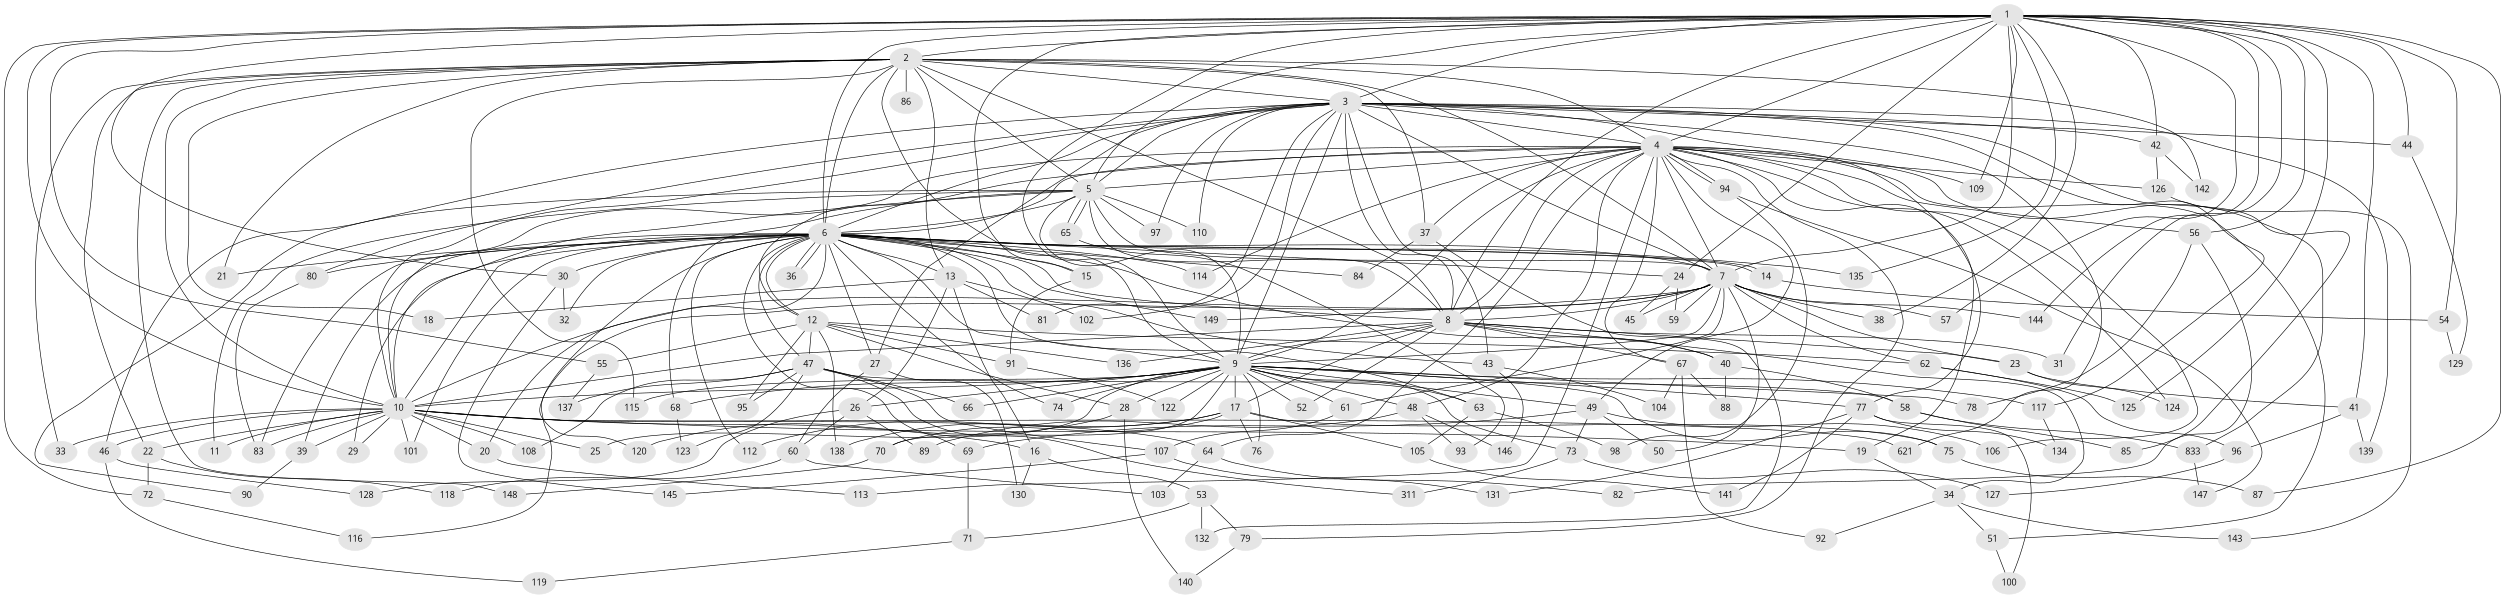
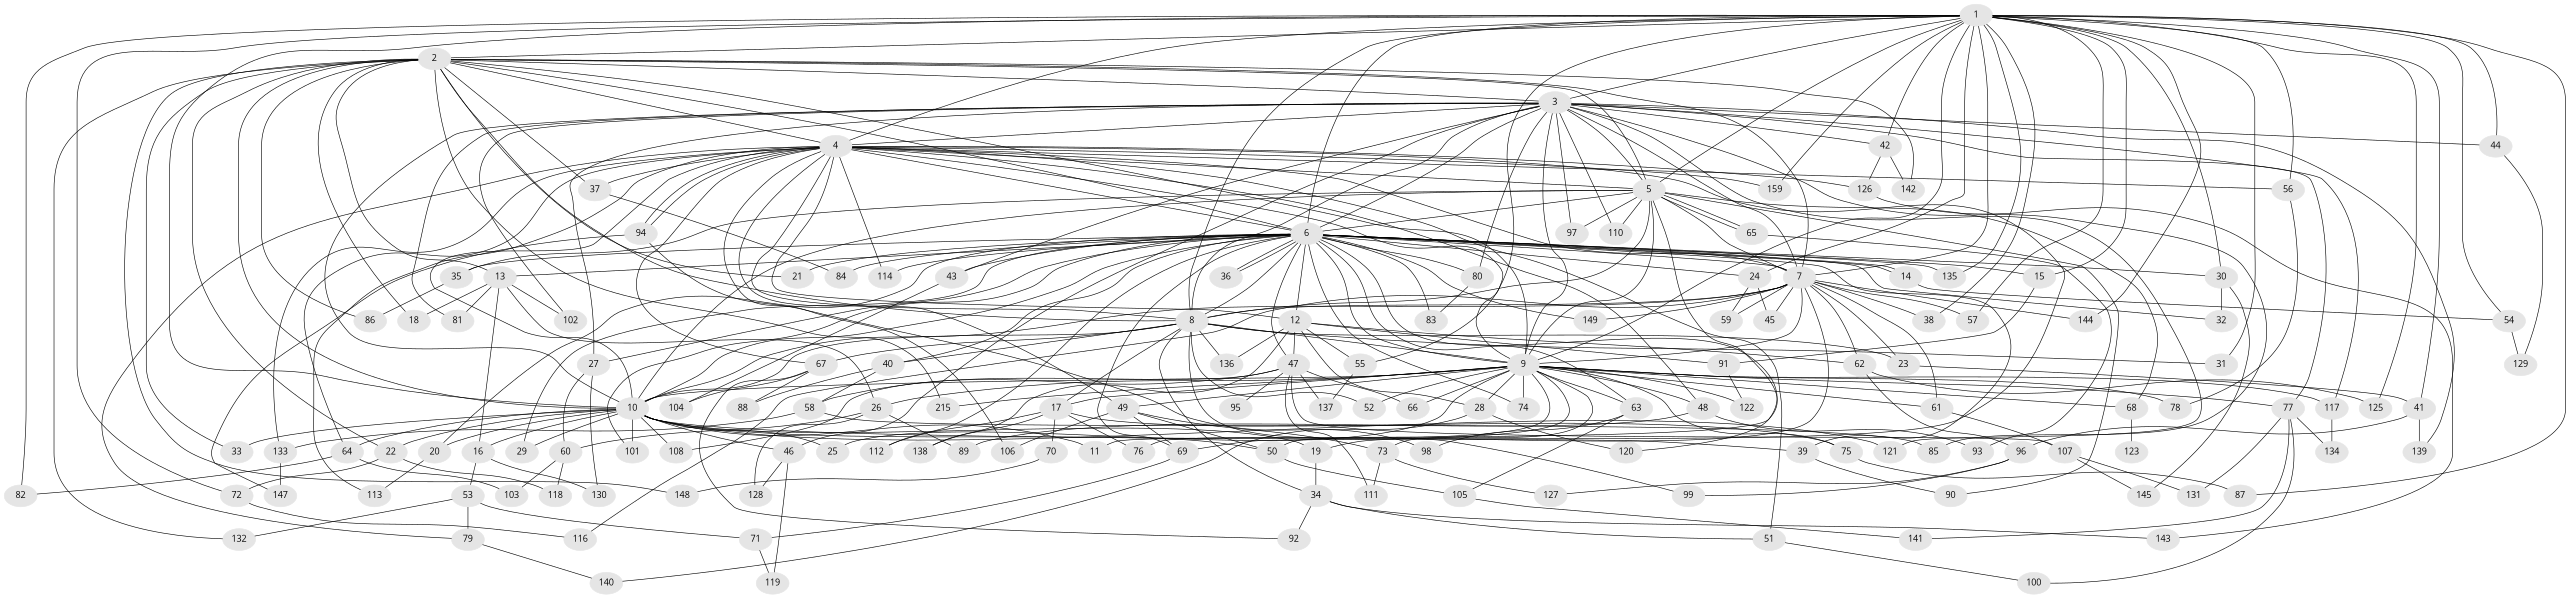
  graph {
    fontname="Open Sans"
    node [color=gray90 fontname="Open Sans" style=filled]
    edge [fontname="Open Sans"]
    1
    2
    3
    4
    5
    6
    7
    8
    9
    10
    15
    24
    30
    31
    38
    41
    42
    44
    54
    55
    56
    57
    72
    82
    87
-   109
+   109 [label=159]
    125
    135
    144
    86
    13
    18
    21
    22
    33
    37
-   115
+   115 [label=215]
    132
    142
    148
    27
    43
    46
    77
    80
    81
    85
    97
    102
    110
    117
-   121 [label=621]
+   121
    139
    12
    19
    48
    49
    51
    64
    67
    79
    94
    106
    113
    114
-   124
    126
-   133 [label=833]
+   133
    11
+   35
    65
    68
    90
    14
    20
    29
    32
    36
    39
    40
    47
    63
    69
    74
    84
    101
    112
    120
    149
    83
    23
    45
    50
    59
    61
    62
    116
    17
    34
    52
+   99
    136
    25
    26
    28
    66
    70
    73
    75
    76
    78
    122
    16
    108
    91
    145
    96
    129
    137
    118
    130
    60
    104
-   146
    128
    119
    100
    141
    131
    134
    95
    138
    89
    93
    103
    92
    88
    140
    98
    147
    143
    123
    58
    107
-   111 [label=311]
+   111
    53
    71
    105
    127
    1 -- 2
    1 -- 3
    1 -- 4
    1 -- 5
    1 -- 6
    1 -- 7
    1 -- 8
    1 -- 9
    1 -- 10
    1 -- 15
    1 -- 24
    1 -- 30
    1 -- 31
    1 -- 38
    1 -- 41
    1 -- 42
    1 -- 44
    1 -- 54
    1 -- 55
    1 -- 56
    1 -- 57
    1 -- 72
-   56 -- 82
+   1 -- 82
    1 -- 87
    1 -- 109
    1 -- 125
    1 -- 135
    1 -- 144
    2 -- 3
    2 -- 4
    2 -- 5
    2 -- 6
    2 -- 7
    2 -- 8
    2 -- 9
    2 -- 10
    2 -- 86
    2 -- 13
    2 -- 18
    2 -- 21
    2 -- 22
    2 -- 33
    2 -- 37
    2 -- 115
-   37 -- 132
+   2 -- 132
    2 -- 142
    2 -- 148
    3 -- 4
    3 -- 5
    3 -- 6
    3 -- 7
    3 -- 8
    3 -- 9
    3 -- 10
    3 -- 42
    3 -- 44
    3 -- 27
    3 -- 43
    3 -- 46
    3 -- 77
    3 -- 80
    3 -- 81
    3 -- 85
    3 -- 97
    3 -- 102
    3 -- 110
    3 -- 117
    3 -- 121
    3 -- 139
    4 -- 5
    4 -- 6
    4 -- 7
    4 -- 8
    4 -- 9
    4 -- 10
    4 -- 56
    4 -- 109
    4 -- 37
    4 -- 12
    4 -- 19
    4 -- 48
    4 -- 49
    4 -- 51
    4 -- 64
    4 -- 67
    4 -- 79
    4 -- 94
    4 -- 94
    4 -- 106
    4 -- 113
    4 -- 114
-   4 -- 124
    4 -- 126
    4 -- 133
    5 -- 6
    5 -- 7
    5 -- 8
    5 -- 9
    5 -- 10
    5 -- 97
    5 -- 110
    5 -- 11
+   5 -- 35
    5 -- 65
    5 -- 65
    5 -- 68
    5 -- 90
    6 -- 7
    6 -- 8
    6 -- 9
    6 -- 10
    6 -- 15
    6 -- 24
    6 -- 30
    6 -- 135
    6 -- 13
    6 -- 21
    6 -- 27
    6 -- 43
    6 -- 80
    6 -- 12
    6 -- 114
+   6 -- 35
    6 -- 14
    6 -- 14
    6 -- 20
    6 -- 29
    6 -- 32
    6 -- 36
    6 -- 36
    6 -- 39
    6 -- 40
    6 -- 47
    6 -- 63
    6 -- 69
    6 -- 74
    6 -- 84
    6 -- 101
    6 -- 112
    6 -- 120
    6 -- 149
    6 -- 83
    7 -- 8
    7 -- 9
    7 -- 10
    7 -- 38
    7 -- 57
    7 -- 144
    7 -- 149
    7 -- 23
    7 -- 45
    7 -- 50
    7 -- 59
    7 -- 61
    7 -- 62
    7 -- 116
    8 -- 9
    8 -- 10
    8 -- 31
    8 -- 67
    8 -- 40
    8 -- 23
    8 -- 17
    8 -- 34
    8 -- 52
+   8 -- 99
    8 -- 136
    9 -- 10
    9 -- 115
    9 -- 77
    9 -- 117
    9 -- 48
    9 -- 49
    9 -- 68
    9 -- 63
    9 -- 74
    9 -- 61
    9 -- 17
    9 -- 52
    9 -- 25
    9 -- 26
    9 -- 28
    9 -- 66
-   9 -- 70
+   9 -- 69
    9 -- 73
    9 -- 75
    9 -- 76
    9 -- 78
    9 -- 122
    10 -- 22
    10 -- 33
    10 -- 46
    10 -- 121
    10 -- 19
    10 -- 64
    10 -- 11
    10 -- 20
    10 -- 29
    10 -- 39
    10 -- 101
-   10 -- 83
+   10 -- 50
    10 -- 25
    10 -- 16
    10 -- 108
    15 -- 91
    24 -- 45
    24 -- 59
    30 -- 32
    30 -- 145
    41 -- 139
    41 -- 96
    42 -- 142
    42 -- 126
    44 -- 129
    54 -- 129
    55 -- 137
    56 -- 78
    72 -- 116
    13 -- 18
    13 -- 81
    13 -- 102
    13 -- 26
    13 -- 16
    22 -- 72
    22 -- 118
    37 -- 84
    27 -- 130
    27 -- 60
    43 -- 104
-   43 -- 146
    46 -- 128
    46 -- 119
    77 -- 100
    77 -- 141
    77 -- 131
    77 -- 134
    80 -- 83
    117 -- 134
    12 -- 55
    12 -- 47
    12 -- 62
    12 -- 136
    12 -- 28
    12 -- 91
-   12 -- 95
    12 -- 138
    19 -- 34
-   48 -- 146
    48 -- 89
    48 -- 93
    49 -- 106
    49 -- 69
    49 -- 50
    49 -- 73
    51 -- 100
    64 -- 82
    64 -- 103
    67 -- 104
    67 -- 92
    67 -- 88
    79 -- 140
    94 -- 98
    94 -- 147
    126 -- 143
    133 -- 147
+   35 -- 86
    65 -- 93
    68 -- 123
    14 -- 54
    20 -- 113
    39 -- 90
    40 -- 88
    40 -- 58
    47 -- 66
    47 -- 108
    47 -- 137
    47 -- 95
-   47 -- 123
    47 -- 58
    47 -- 107
    47 -- 111
    63 -- 98
    63 -- 105
    69 -- 71
    23 -- 41
-   23 -- 124
    61 -- 107
    62 -- 125
    62 -- 96
    17 -- 112
    17 -- 70
    17 -- 75
    17 -- 76
    17 -- 138
-   17 -- 105
+   50 -- 105
    34 -- 51
    34 -- 92
    34 -- 143
    26 -- 60
    26 -- 128
    26 -- 89
    28 -- 120
    28 -- 140
    70 -- 148
    73 -- 111
    73 -- 127
    75 -- 87
    16 -- 130
    16 -- 53
    91 -- 122
+   96 -- 99
    96 -- 127
    60 -- 118
    60 -- 103
    58 -- 85
    58 -- 133
    107 -- 145
    107 -- 131
    53 -- 132
    53 -- 79
    53 -- 71
    71 -- 119
    105 -- 141
  }
